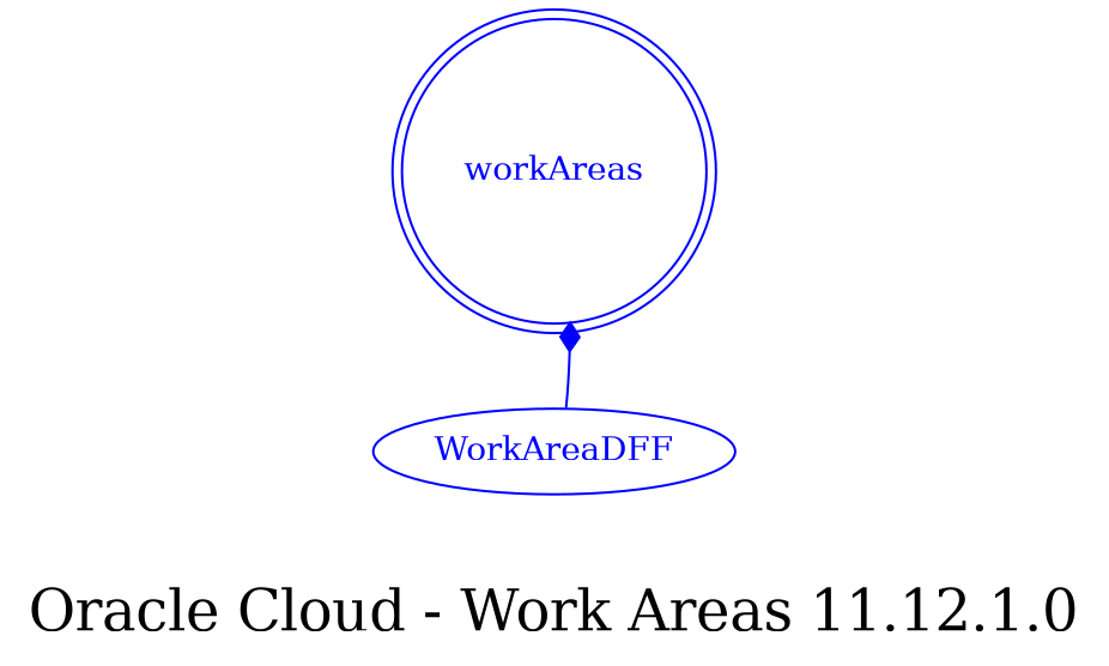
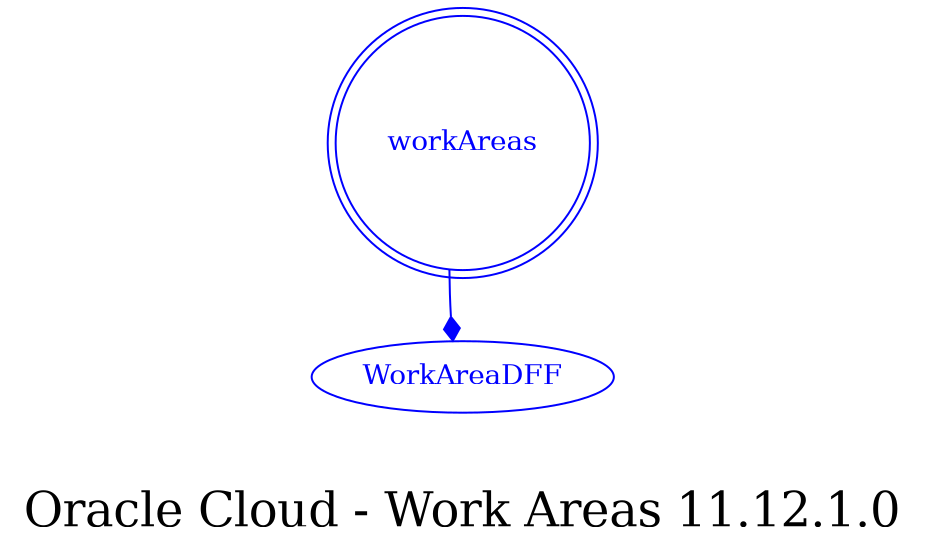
  digraph {
    fontsize=24
    label="Oracle Cloud - Work Areas 11.12.1.0"
    splines=true
    node [color=blue fontcolor=blue]
    workAreas [shape=doublecircle]
    WorkAreaDFF [shape=ellipse]
-   WorkAreaDFF -> workAreas [arrowhead=diamond arrowtail=none color=blue fontcolor=blue]
+   workAreas -> WorkAreaDFF [arrowhead=diamond arrowtail=none color=blue fontcolor=blue]
  }
